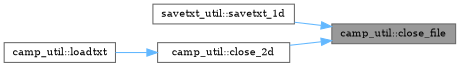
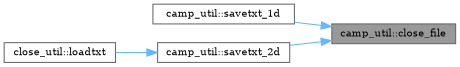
  digraph {
    fontname="DejaVu Serif"
    rankdir=RL
    node [color=grey40 fillcolor=white fontname="DejaVu Serif" fontsize=10 shape=box style=filled]
    edge [color=steelblue1 dir=back fontname="DejaVu Serif" fontsize=10 labelfontname=Helvetica labelfontsize=10 style=solid]
    n1 [color=gray40 fillcolor=grey60 fontcolor=black height=0.2 label="camp_util::close_file" width=0.4]
-   n2 [height=0.2 label="savetxt_util::savetxt_1d" width=0.4]
-   n3 [height=0.2 label="camp_util::close_2d" width=0.4]
-   n4 [height=0.2 label="camp_util::loadtxt" width=0.4]
+   n2 [height=0.2 label="camp_util::savetxt_1d" width=0.4]
+   n3 [height=0.2 label="camp_util::savetxt_2d" width=0.4]
+   n4 [height=0.2 label="close_util::loadtxt" width=0.4]
    n1 -> n2
    n1 -> n3
    n3 -> n4
  }
